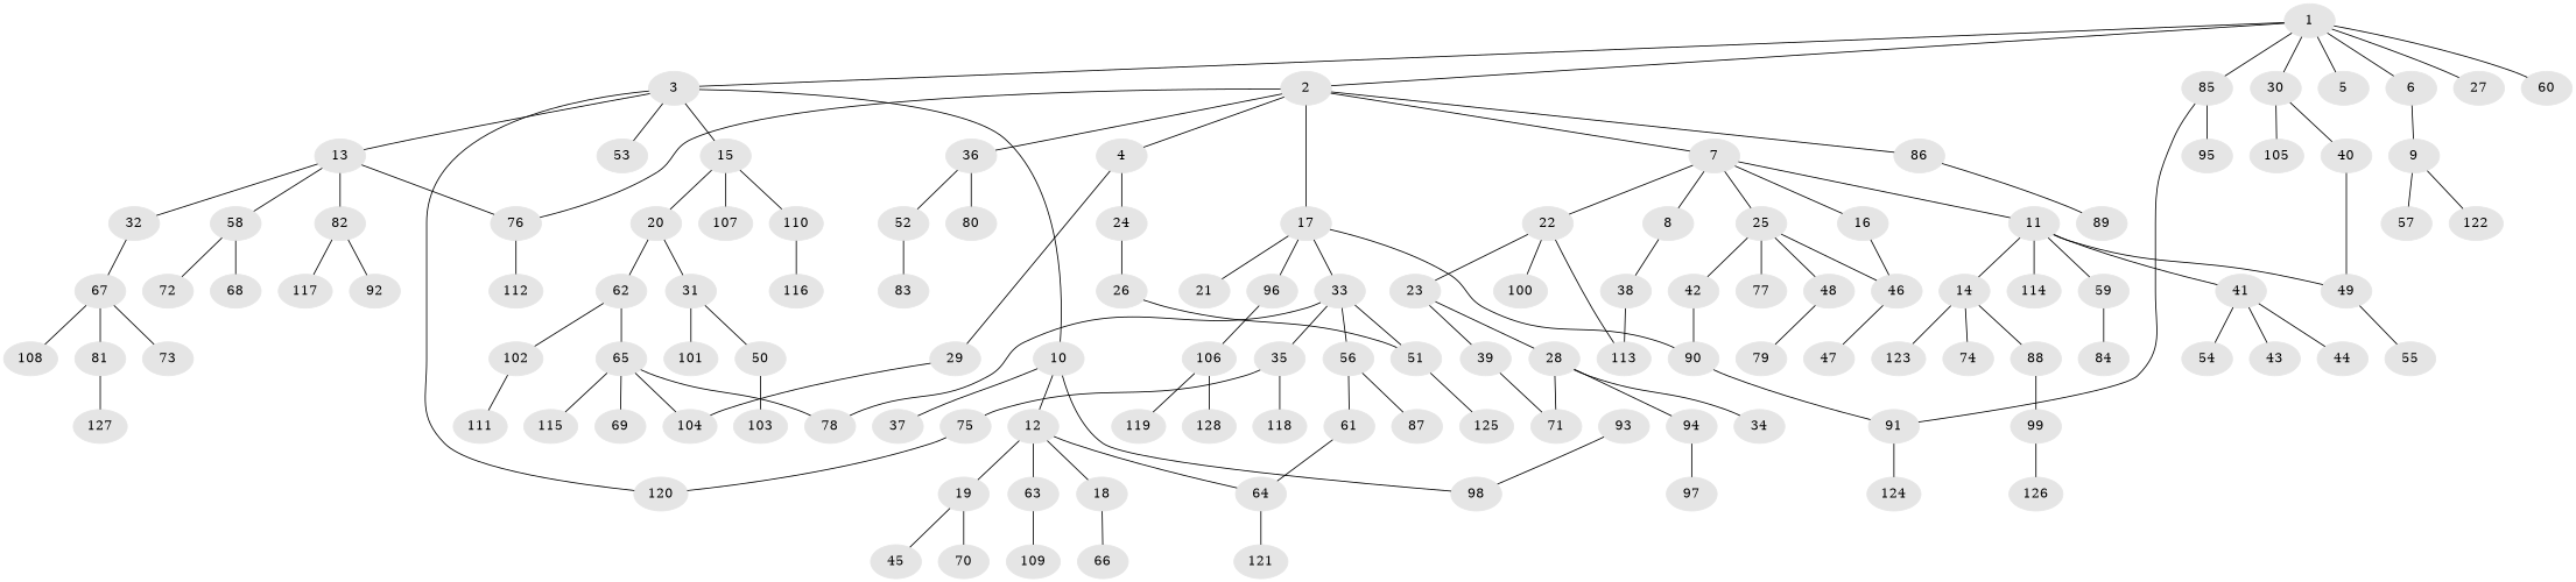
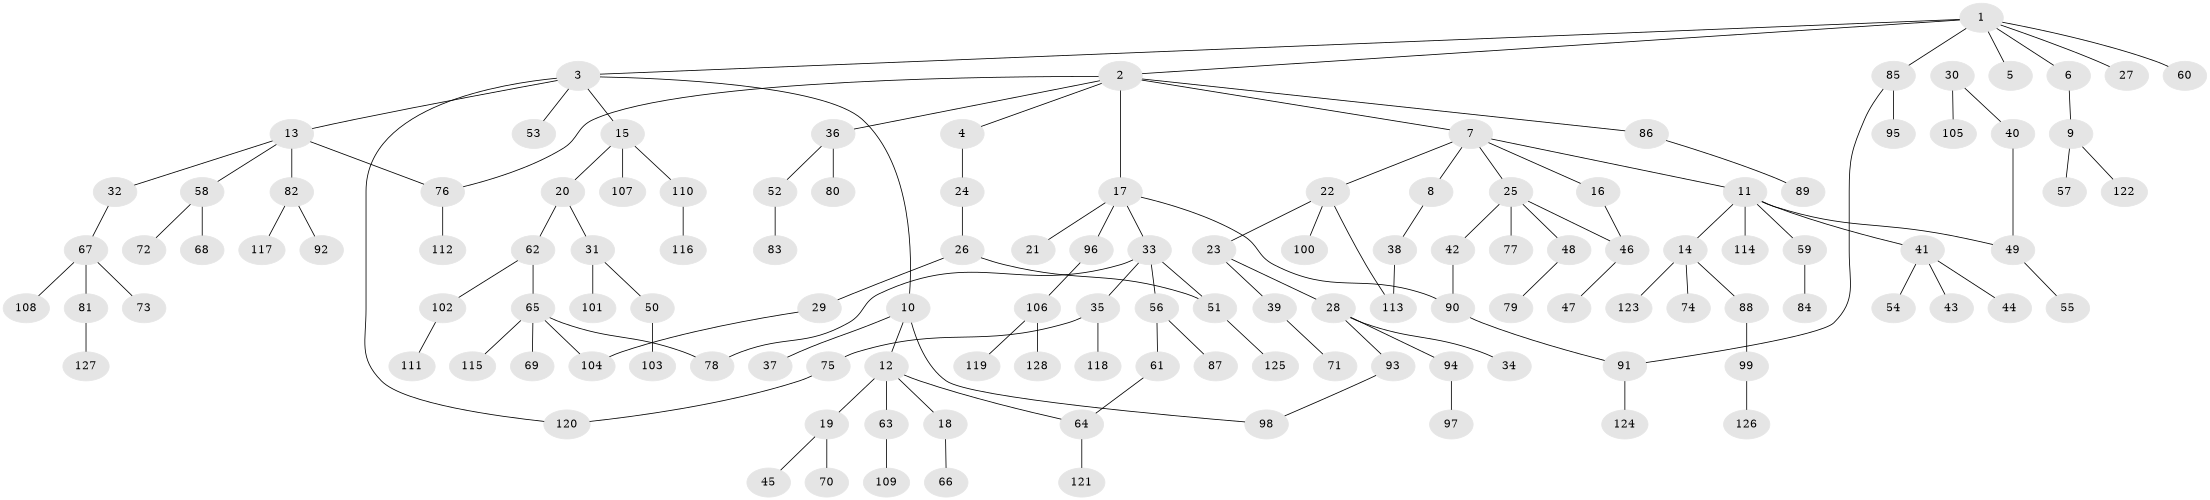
  graph {
    node [color=gray90 style=filled]
    1
    2
    3
    5
    6
    27
    30
    60
    85
    4
    7
    17
    36
    76
    86
    10
    13
    15
    53
    120
    9
    40
    105
    91
    95
    24
    29
    8
    11
    16
    22
    25
    21
    33
    90
    96
    52
    80
    112
    89
    12
    37
    98
    32
    58
    82
    20
    107
    110
    26
    104
    57
    122
    38
    14
    41
    49
    59
    114
    46
    23
    100
    113
    42
    48
    77
    18
    19
    63
    64
    74
    88
    123
    43
    44
    54
    55
    84
    66
    45
    70
    109
    121
    67
    68
    72
    92
    117
    99
    31
    62
    116
    47
    51
    35
    56
    78
    106
    50
    101
    65
    102
    28
    39
    34
    93
    94
    71
    79
    125
    97
    103
    73
    81
    108
    75
    118
    61
    87
    83
    69
    115
    111
    127
    124
    126
    119
    128
    1 -- 2
    1 -- 3
    1 -- 5
    1 -- 6
    1 -- 27
-   1 -- 30
    1 -- 60
    1 -- 85
    2 -- 4
    2 -- 7
    2 -- 17
    2 -- 36
    2 -- 76
    2 -- 86
    3 -- 10
    3 -- 13
    3 -- 15
    3 -- 53
    3 -- 120
    6 -- 9
    30 -- 40
    30 -- 105
    85 -- 91
    85 -- 95
    4 -- 24
-   4 -- 29
+   26 -- 29
    7 -- 8
    7 -- 11
    7 -- 16
    7 -- 22
    7 -- 25
    17 -- 21
    17 -- 33
    17 -- 90
    17 -- 96
    36 -- 52
    36 -- 80
    76 -- 112
    86 -- 89
    10 -- 12
    10 -- 37
    10 -- 98
    13 -- 76
    13 -- 32
    13 -- 58
    13 -- 82
    15 -- 20
    15 -- 107
    15 -- 110
    9 -- 57
    9 -- 122
    40 -- 49
    91 -- 124
    24 -- 26
    29 -- 104
    8 -- 38
    11 -- 14
    11 -- 41
    11 -- 49
    11 -- 59
    11 -- 114
    16 -- 46
    22 -- 23
    22 -- 100
    22 -- 113
    25 -- 46
    25 -- 42
    25 -- 48
    25 -- 77
    33 -- 51
    33 -- 35
    33 -- 56
    33 -- 78
    90 -- 91
    96 -- 106
    52 -- 83
    12 -- 18
    12 -- 19
    12 -- 63
    12 -- 64
    32 -- 67
    58 -- 68
    58 -- 72
    82 -- 92
    82 -- 117
    20 -- 31
    20 -- 62
    110 -- 116
    26 -- 51
    38 -- 113
    14 -- 74
    14 -- 88
    14 -- 123
    41 -- 43
    41 -- 44
    41 -- 54
    49 -- 55
    59 -- 84
    46 -- 47
    23 -- 28
    23 -- 39
    42 -- 90
    48 -- 79
    18 -- 66
    19 -- 45
    19 -- 70
    63 -- 109
    64 -- 121
    88 -- 99
    67 -- 73
    67 -- 81
    67 -- 108
    99 -- 126
    31 -- 50
    31 -- 101
    62 -- 65
    62 -- 102
    51 -- 125
    35 -- 75
    35 -- 118
    56 -- 61
    56 -- 87
    106 -- 119
    106 -- 128
    50 -- 103
    65 -- 104
    65 -- 78
    65 -- 69
    65 -- 115
    102 -- 111
    28 -- 34
-   28 -- 71
+   28 -- 93
    28 -- 94
    39 -- 71
    93 -- 98
    94 -- 97
    81 -- 127
    75 -- 120
    61 -- 64
  }
